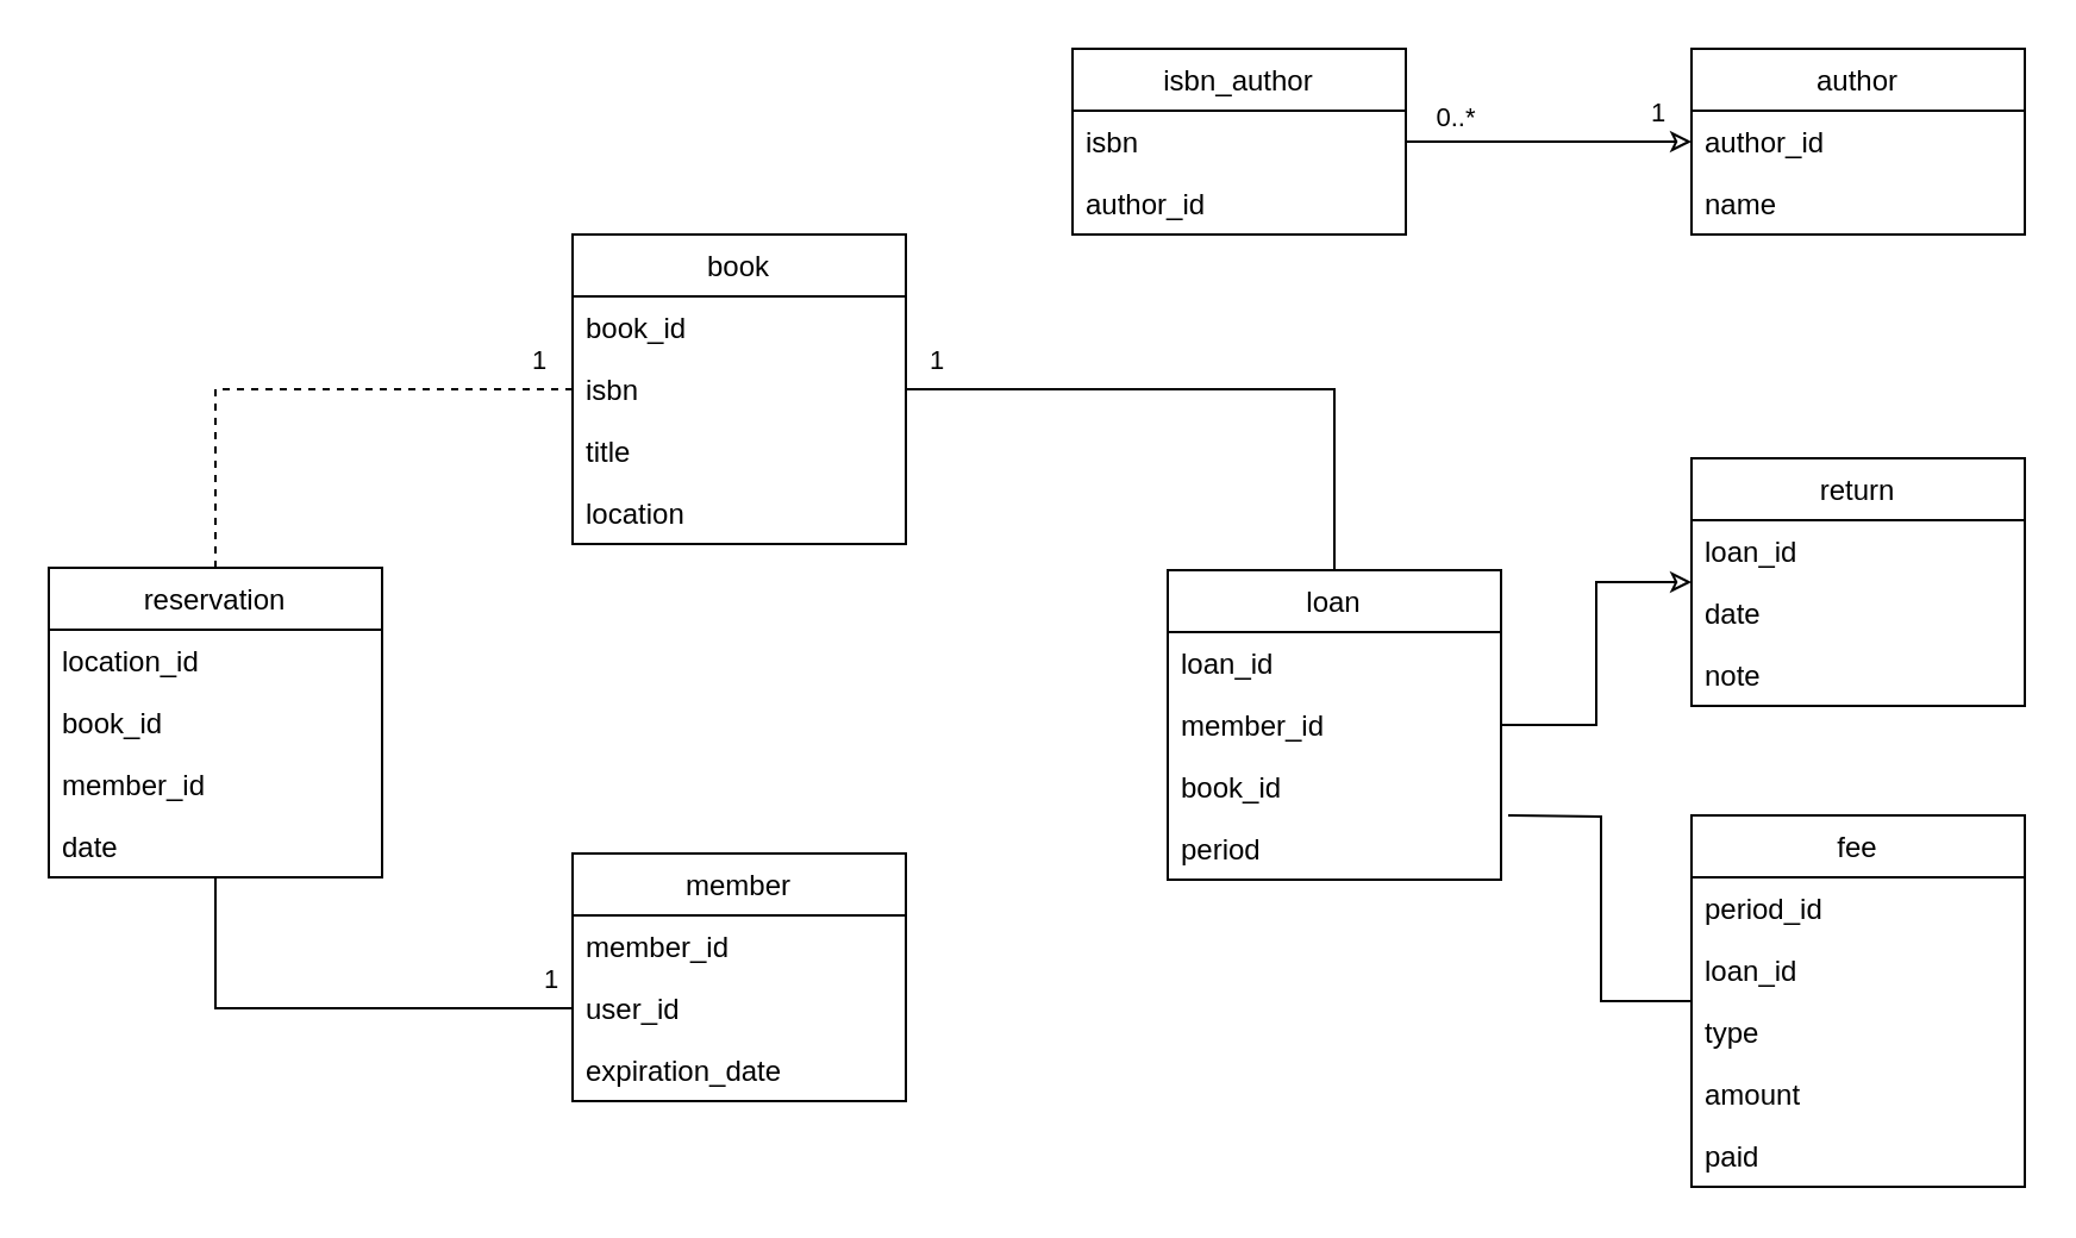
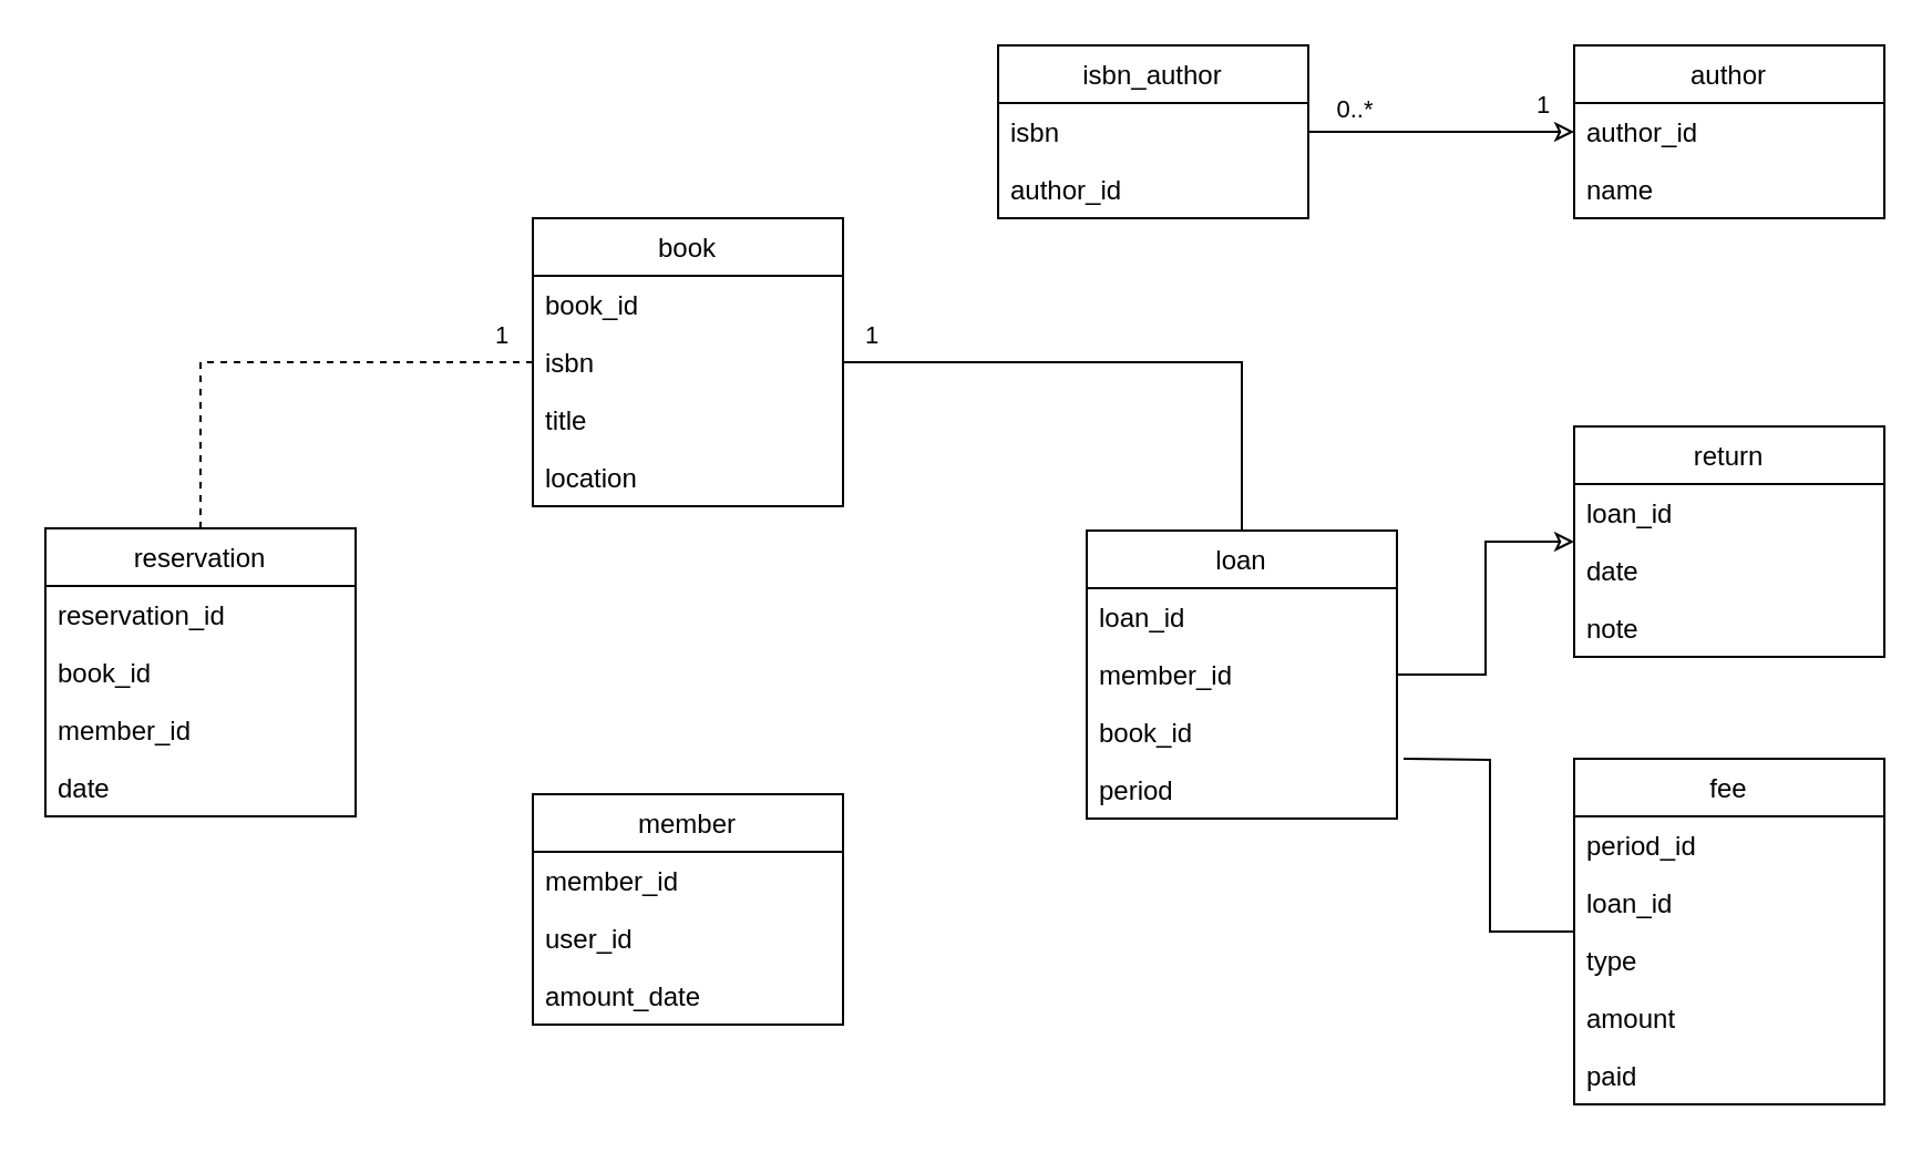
  <mxCell id="0" />
  <mxCell id="1" parent="0" />
  <mxCell id="2" value="" style="edgeStyle=orthogonalEdgeStyle;rounded=0;orthogonalLoop=1;jettySize=auto;html=1;endArrow=none;endFill=0;dashed=1;" edge="1" parent="1" source="4" target="43"><mxGeometry relative="1" as="geometry" /></mxCell>
  <mxCell id="3" value="1" style="edgeLabel;html=1;align=center;verticalAlign=middle;resizable=0;points=[];" vertex="1" connectable="0" parent="2"><mxGeometry x="-0.87" y="-2" relative="1" as="geometry"><mxPoint y="-11" as="offset" /></mxGeometry></mxCell>
  <mxCell id="4" value="book" style="swimlane;fontStyle=0;childLayout=stackLayout;horizontal=1;startSize=26;fillColor=none;horizontalStack=0;resizeParent=1;resizeParentMax=0;resizeLast=0;collapsible=1;marginBottom=0;" vertex="1" parent="1"><mxGeometry x="240" y="98" width="140" height="130" as="geometry" /></mxCell>
  <mxCell id="5" value="book_id" style="text;strokeColor=none;fillColor=none;align=left;verticalAlign=top;spacingLeft=4;spacingRight=4;overflow=hidden;rotatable=0;points=[[0,0.5],[1,0.5]];portConstraint=eastwest;" vertex="1" parent="4"><mxGeometry y="26" width="140" height="26" as="geometry" /></mxCell>
  <mxCell id="6" value="isbn" style="text;strokeColor=none;fillColor=none;align=left;verticalAlign=top;spacingLeft=4;spacingRight=4;overflow=hidden;rotatable=0;points=[[0,0.5],[1,0.5]];portConstraint=eastwest;" vertex="1" parent="4"><mxGeometry y="52" width="140" height="26" as="geometry" /></mxCell>
  <mxCell id="7" value="title" style="text;strokeColor=none;fillColor=none;align=left;verticalAlign=top;spacingLeft=4;spacingRight=4;overflow=hidden;rotatable=0;points=[[0,0.5],[1,0.5]];portConstraint=eastwest;" vertex="1" parent="4"><mxGeometry y="78" width="140" height="26" as="geometry" /></mxCell>
  <mxCell id="8" value="location" style="text;strokeColor=none;fillColor=none;align=left;verticalAlign=top;spacingLeft=4;spacingRight=4;overflow=hidden;rotatable=0;points=[[0,0.5],[1,0.5]];portConstraint=eastwest;" vertex="1" parent="4"><mxGeometry y="104" width="140" height="26" as="geometry" /></mxCell>
  <mxCell id="9" value="" style="edgeStyle=orthogonalEdgeStyle;rounded=0;orthogonalLoop=1;jettySize=auto;html=1;endArrow=classic;endFill=0;" edge="1" parent="1" source="12" target="15"><mxGeometry relative="1" as="geometry" /></mxCell>
  <mxCell id="10" value="1" style="edgeLabel;html=1;align=center;verticalAlign=middle;resizable=0;points=[];" vertex="1" connectable="0" parent="9"><mxGeometry x="0.758" y="-3" relative="1" as="geometry"><mxPoint y="-16" as="offset" /></mxGeometry></mxCell>
  <mxCell id="11" value="0..*" style="edgeLabel;html=1;align=center;verticalAlign=middle;resizable=0;points=[];" vertex="1" connectable="0" parent="9"><mxGeometry x="-0.721" relative="1" as="geometry"><mxPoint x="3.33" y="-11" as="offset" /></mxGeometry></mxCell>
  <mxCell id="12" value="isbn_author" style="swimlane;fontStyle=0;childLayout=stackLayout;horizontal=1;startSize=26;fillColor=none;horizontalStack=0;resizeParent=1;resizeParentMax=0;resizeLast=0;collapsible=1;marginBottom=0;" vertex="1" parent="1"><mxGeometry x="450" y="20" width="140" height="78" as="geometry" /></mxCell>
  <mxCell id="13" value="isbn" style="text;strokeColor=none;fillColor=none;align=left;verticalAlign=top;spacingLeft=4;spacingRight=4;overflow=hidden;rotatable=0;points=[[0,0.5],[1,0.5]];portConstraint=eastwest;" vertex="1" parent="12"><mxGeometry y="26" width="140" height="26" as="geometry" /></mxCell>
  <mxCell id="14" value="author_id" style="text;strokeColor=none;fillColor=none;align=left;verticalAlign=top;spacingLeft=4;spacingRight=4;overflow=hidden;rotatable=0;points=[[0,0.5],[1,0.5]];portConstraint=eastwest;" vertex="1" parent="12"><mxGeometry y="52" width="140" height="26" as="geometry" /></mxCell>
  <mxCell id="15" value="author" style="swimlane;fontStyle=0;childLayout=stackLayout;horizontal=1;startSize=26;fillColor=none;horizontalStack=0;resizeParent=1;resizeParentMax=0;resizeLast=0;collapsible=1;marginBottom=0;" vertex="1" parent="1"><mxGeometry x="710" y="20" width="140" height="78" as="geometry" /></mxCell>
  <mxCell id="16" value="author_id" style="text;strokeColor=none;fillColor=none;align=left;verticalAlign=top;spacingLeft=4;spacingRight=4;overflow=hidden;rotatable=0;points=[[0,0.5],[1,0.5]];portConstraint=eastwest;" vertex="1" parent="15"><mxGeometry y="26" width="140" height="26" as="geometry" /></mxCell>
  <mxCell id="17" value="name" style="text;strokeColor=none;fillColor=none;align=left;verticalAlign=top;spacingLeft=4;spacingRight=4;overflow=hidden;rotatable=0;points=[[0,0.5],[1,0.5]];portConstraint=eastwest;" vertex="1" parent="15"><mxGeometry y="52" width="140" height="26" as="geometry" /></mxCell>
  <mxCell id="18" value="member" style="swimlane;fontStyle=0;childLayout=stackLayout;horizontal=1;startSize=26;fillColor=none;horizontalStack=0;resizeParent=1;resizeParentMax=0;resizeLast=0;collapsible=1;marginBottom=0;" vertex="1" parent="1"><mxGeometry x="240" y="358" width="140" height="104" as="geometry" /></mxCell>
  <mxCell id="19" value="member_id" style="text;strokeColor=none;fillColor=none;align=left;verticalAlign=top;spacingLeft=4;spacingRight=4;overflow=hidden;rotatable=0;points=[[0,0.5],[1,0.5]];portConstraint=eastwest;" vertex="1" parent="18"><mxGeometry y="26" width="140" height="26" as="geometry" /></mxCell>
  <mxCell id="20" value="user_id" style="text;strokeColor=none;fillColor=none;align=left;verticalAlign=top;spacingLeft=4;spacingRight=4;overflow=hidden;rotatable=0;points=[[0,0.5],[1,0.5]];portConstraint=eastwest;" vertex="1" parent="18"><mxGeometry y="52" width="140" height="26" as="geometry" /></mxCell>
- <mxCell id="21" value="expiration_date" style="text;strokeColor=none;fillColor=none;align=left;verticalAlign=top;spacingLeft=4;spacingRight=4;overflow=hidden;rotatable=0;points=[[0,0.5],[1,0.5]];portConstraint=eastwest;" vertex="1" parent="18"><mxGeometry y="78" width="140" height="26" as="geometry" /></mxCell>
+ <mxCell id="21" value="amount_date" style="text;strokeColor=none;fillColor=none;align=left;verticalAlign=top;spacingLeft=4;spacingRight=4;overflow=hidden;rotatable=0;points=[[0,0.5],[1,0.5]];portConstraint=eastwest;" vertex="1" parent="18"><mxGeometry y="78" width="140" height="26" as="geometry" /></mxCell>
  <mxCell id="22" value="" style="edgeStyle=orthogonalEdgeStyle;rounded=0;orthogonalLoop=1;jettySize=auto;html=1;endArrow=classic;endFill=0;" edge="1" parent="1" source="24" target="31"><mxGeometry relative="1" as="geometry" /></mxCell>
  <mxCell id="23" value="" style="edgeStyle=orthogonalEdgeStyle;rounded=0;orthogonalLoop=1;jettySize=auto;html=1;endArrow=none;endFill=0;" edge="1" parent="1" target="35"><mxGeometry relative="1" as="geometry"><mxPoint x="633" y="342" as="sourcePoint" /></mxGeometry></mxCell>
  <mxCell id="24" value="loan" style="swimlane;fontStyle=0;childLayout=stackLayout;horizontal=1;startSize=26;fillColor=none;horizontalStack=0;resizeParent=1;resizeParentMax=0;resizeLast=0;collapsible=1;marginBottom=0;" vertex="1" parent="1"><mxGeometry x="490" y="239" width="140" height="130" as="geometry" /></mxCell>
  <mxCell id="25" value="loan_id" style="text;strokeColor=none;fillColor=none;align=left;verticalAlign=top;spacingLeft=4;spacingRight=4;overflow=hidden;rotatable=0;points=[[0,0.5],[1,0.5]];portConstraint=eastwest;" vertex="1" parent="24"><mxGeometry y="26" width="140" height="26" as="geometry" /></mxCell>
  <mxCell id="26" value="member_id" style="text;strokeColor=none;fillColor=none;align=left;verticalAlign=top;spacingLeft=4;spacingRight=4;overflow=hidden;rotatable=0;points=[[0,0.5],[1,0.5]];portConstraint=eastwest;" vertex="1" parent="24"><mxGeometry y="52" width="140" height="26" as="geometry" /></mxCell>
  <mxCell id="27" value="book_id&#10;" style="text;strokeColor=none;fillColor=none;align=left;verticalAlign=top;spacingLeft=4;spacingRight=4;overflow=hidden;rotatable=0;points=[[0,0.5],[1,0.5]];portConstraint=eastwest;" vertex="1" parent="24"><mxGeometry y="78" width="140" height="26" as="geometry" /></mxCell>
  <mxCell id="28" value="period" style="text;strokeColor=none;fillColor=none;align=left;verticalAlign=top;spacingLeft=4;spacingRight=4;overflow=hidden;rotatable=0;points=[[0,0.5],[1,0.5]];portConstraint=eastwest;" vertex="1" parent="24"><mxGeometry y="104" width="140" height="26" as="geometry" /></mxCell>
  <mxCell id="29" style="edgeStyle=orthogonalEdgeStyle;rounded=0;orthogonalLoop=1;jettySize=auto;html=1;entryX=1;entryY=0.5;entryDx=0;entryDy=0;endArrow=none;endFill=0;exitX=0.5;exitY=0;exitDx=0;exitDy=0;" edge="1" parent="1" source="24" target="6"><mxGeometry relative="1" as="geometry"><mxPoint x="490" y="278" as="sourcePoint" /></mxGeometry></mxCell>
  <mxCell id="30" value="&lt;div&gt;1&lt;/div&gt;" style="edgeLabel;html=1;align=center;verticalAlign=middle;resizable=0;points=[];" vertex="1" connectable="0" parent="29"><mxGeometry x="0.906" relative="1" as="geometry"><mxPoint y="-13" as="offset" /></mxGeometry></mxCell>
  <mxCell id="31" value="return" style="swimlane;fontStyle=0;childLayout=stackLayout;horizontal=1;startSize=26;fillColor=none;horizontalStack=0;resizeParent=1;resizeParentMax=0;resizeLast=0;collapsible=1;marginBottom=0;" vertex="1" parent="1"><mxGeometry x="710" y="192" width="140" height="104" as="geometry" /></mxCell>
  <mxCell id="32" value="loan_id" style="text;strokeColor=none;fillColor=none;align=left;verticalAlign=top;spacingLeft=4;spacingRight=4;overflow=hidden;rotatable=0;points=[[0,0.5],[1,0.5]];portConstraint=eastwest;" vertex="1" parent="31"><mxGeometry y="26" width="140" height="26" as="geometry" /></mxCell>
  <mxCell id="33" value="date" style="text;strokeColor=none;fillColor=none;align=left;verticalAlign=top;spacingLeft=4;spacingRight=4;overflow=hidden;rotatable=0;points=[[0,0.5],[1,0.5]];portConstraint=eastwest;" vertex="1" parent="31"><mxGeometry y="52" width="140" height="26" as="geometry" /></mxCell>
  <mxCell id="34" value="note" style="text;strokeColor=none;fillColor=none;align=left;verticalAlign=top;spacingLeft=4;spacingRight=4;overflow=hidden;rotatable=0;points=[[0,0.5],[1,0.5]];portConstraint=eastwest;" vertex="1" parent="31"><mxGeometry y="78" width="140" height="26" as="geometry" /></mxCell>
  <mxCell id="35" value="fee" style="swimlane;fontStyle=0;childLayout=stackLayout;horizontal=1;startSize=26;fillColor=none;horizontalStack=0;resizeParent=1;resizeParentMax=0;resizeLast=0;collapsible=1;marginBottom=0;" vertex="1" parent="1"><mxGeometry x="710" y="342" width="140" height="156" as="geometry" /></mxCell>
  <mxCell id="36" value="period_id" style="text;strokeColor=none;fillColor=none;align=left;verticalAlign=top;spacingLeft=4;spacingRight=4;overflow=hidden;rotatable=0;points=[[0,0.5],[1,0.5]];portConstraint=eastwest;" vertex="1" parent="35"><mxGeometry y="26" width="140" height="26" as="geometry" /></mxCell>
  <mxCell id="37" value="loan_id" style="text;strokeColor=none;fillColor=none;align=left;verticalAlign=top;spacingLeft=4;spacingRight=4;overflow=hidden;rotatable=0;points=[[0,0.5],[1,0.5]];portConstraint=eastwest;" vertex="1" parent="35"><mxGeometry y="52" width="140" height="26" as="geometry" /></mxCell>
  <mxCell id="38" value="type" style="text;strokeColor=none;fillColor=none;align=left;verticalAlign=top;spacingLeft=4;spacingRight=4;overflow=hidden;rotatable=0;points=[[0,0.5],[1,0.5]];portConstraint=eastwest;" vertex="1" parent="35"><mxGeometry y="78" width="140" height="26" as="geometry" /></mxCell>
  <mxCell id="39" value="amount" style="text;strokeColor=none;fillColor=none;align=left;verticalAlign=top;spacingLeft=4;spacingRight=4;overflow=hidden;rotatable=0;points=[[0,0.5],[1,0.5]];portConstraint=eastwest;" vertex="1" parent="35"><mxGeometry y="104" width="140" height="26" as="geometry" /></mxCell>
  <mxCell id="40" value="paid" style="text;strokeColor=none;fillColor=none;align=left;verticalAlign=top;spacingLeft=4;spacingRight=4;overflow=hidden;rotatable=0;points=[[0,0.5],[1,0.5]];portConstraint=eastwest;" vertex="1" parent="35"><mxGeometry y="130" width="140" height="26" as="geometry" /></mxCell>
- <mxCell id="41" style="edgeStyle=orthogonalEdgeStyle;rounded=0;orthogonalLoop=1;jettySize=auto;html=1;entryX=0;entryY=0.5;entryDx=0;entryDy=0;endArrow=none;endFill=0;" edge="1" parent="1" source="43" target="20"><mxGeometry relative="1" as="geometry" /></mxCell>
- <mxCell id="42" value="1" style="edgeLabel;html=1;align=center;verticalAlign=middle;resizable=0;points=[];" vertex="1" connectable="0" parent="41"><mxGeometry x="0.873" y="1" relative="1" as="geometry"><mxPoint x="3.33" y="-12" as="offset" /></mxGeometry></mxCell>
  <mxCell id="43" value="reservation" style="swimlane;fontStyle=0;childLayout=stackLayout;horizontal=1;startSize=26;fillColor=none;horizontalStack=0;resizeParent=1;resizeParentMax=0;resizeLast=0;collapsible=1;marginBottom=0;" vertex="1" parent="1"><mxGeometry x="20" y="238" width="140" height="130" as="geometry" /></mxCell>
- <mxCell id="44" value="location_id" style="text;strokeColor=none;fillColor=none;align=left;verticalAlign=top;spacingLeft=4;spacingRight=4;overflow=hidden;rotatable=0;points=[[0,0.5],[1,0.5]];portConstraint=eastwest;" vertex="1" parent="43"><mxGeometry y="26" width="140" height="26" as="geometry" /></mxCell>
+ <mxCell id="44" value="reservation_id" style="text;strokeColor=none;fillColor=none;align=left;verticalAlign=top;spacingLeft=4;spacingRight=4;overflow=hidden;rotatable=0;points=[[0,0.5],[1,0.5]];portConstraint=eastwest;" vertex="1" parent="43"><mxGeometry y="26" width="140" height="26" as="geometry" /></mxCell>
  <mxCell id="45" value="book_id" style="text;strokeColor=none;fillColor=none;align=left;verticalAlign=top;spacingLeft=4;spacingRight=4;overflow=hidden;rotatable=0;points=[[0,0.5],[1,0.5]];portConstraint=eastwest;" vertex="1" parent="43"><mxGeometry y="52" width="140" height="26" as="geometry" /></mxCell>
  <mxCell id="46" value="member_id" style="text;strokeColor=none;fillColor=none;align=left;verticalAlign=top;spacingLeft=4;spacingRight=4;overflow=hidden;rotatable=0;points=[[0,0.5],[1,0.5]];portConstraint=eastwest;" vertex="1" parent="43"><mxGeometry y="78" width="140" height="26" as="geometry" /></mxCell>
  <mxCell id="47" value="date" style="text;strokeColor=none;fillColor=none;align=left;verticalAlign=top;spacingLeft=4;spacingRight=4;overflow=hidden;rotatable=0;points=[[0,0.5],[1,0.5]];portConstraint=eastwest;" vertex="1" parent="43"><mxGeometry y="104" width="140" height="26" as="geometry" /></mxCell>
